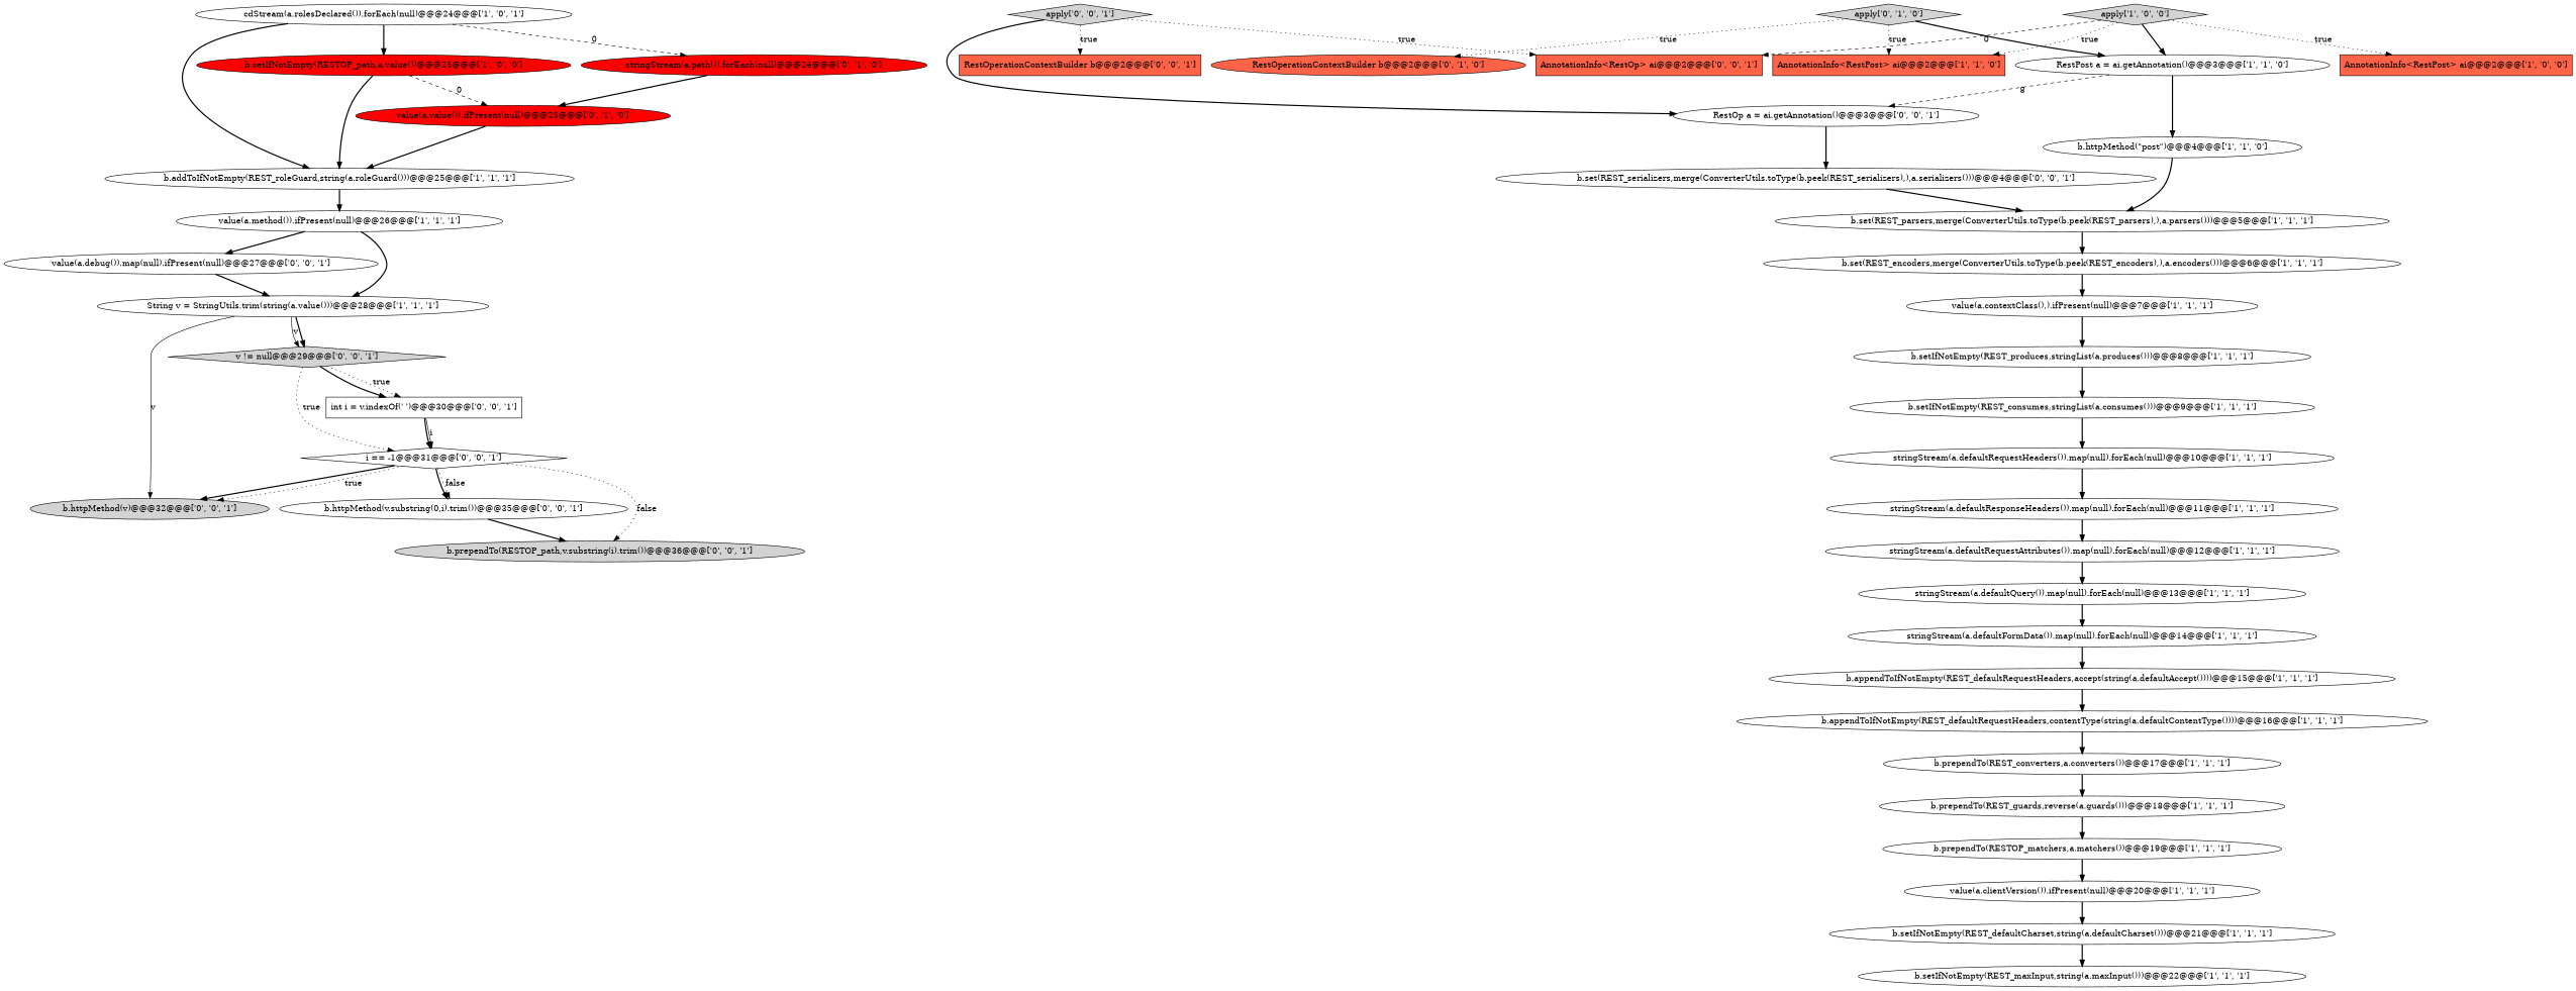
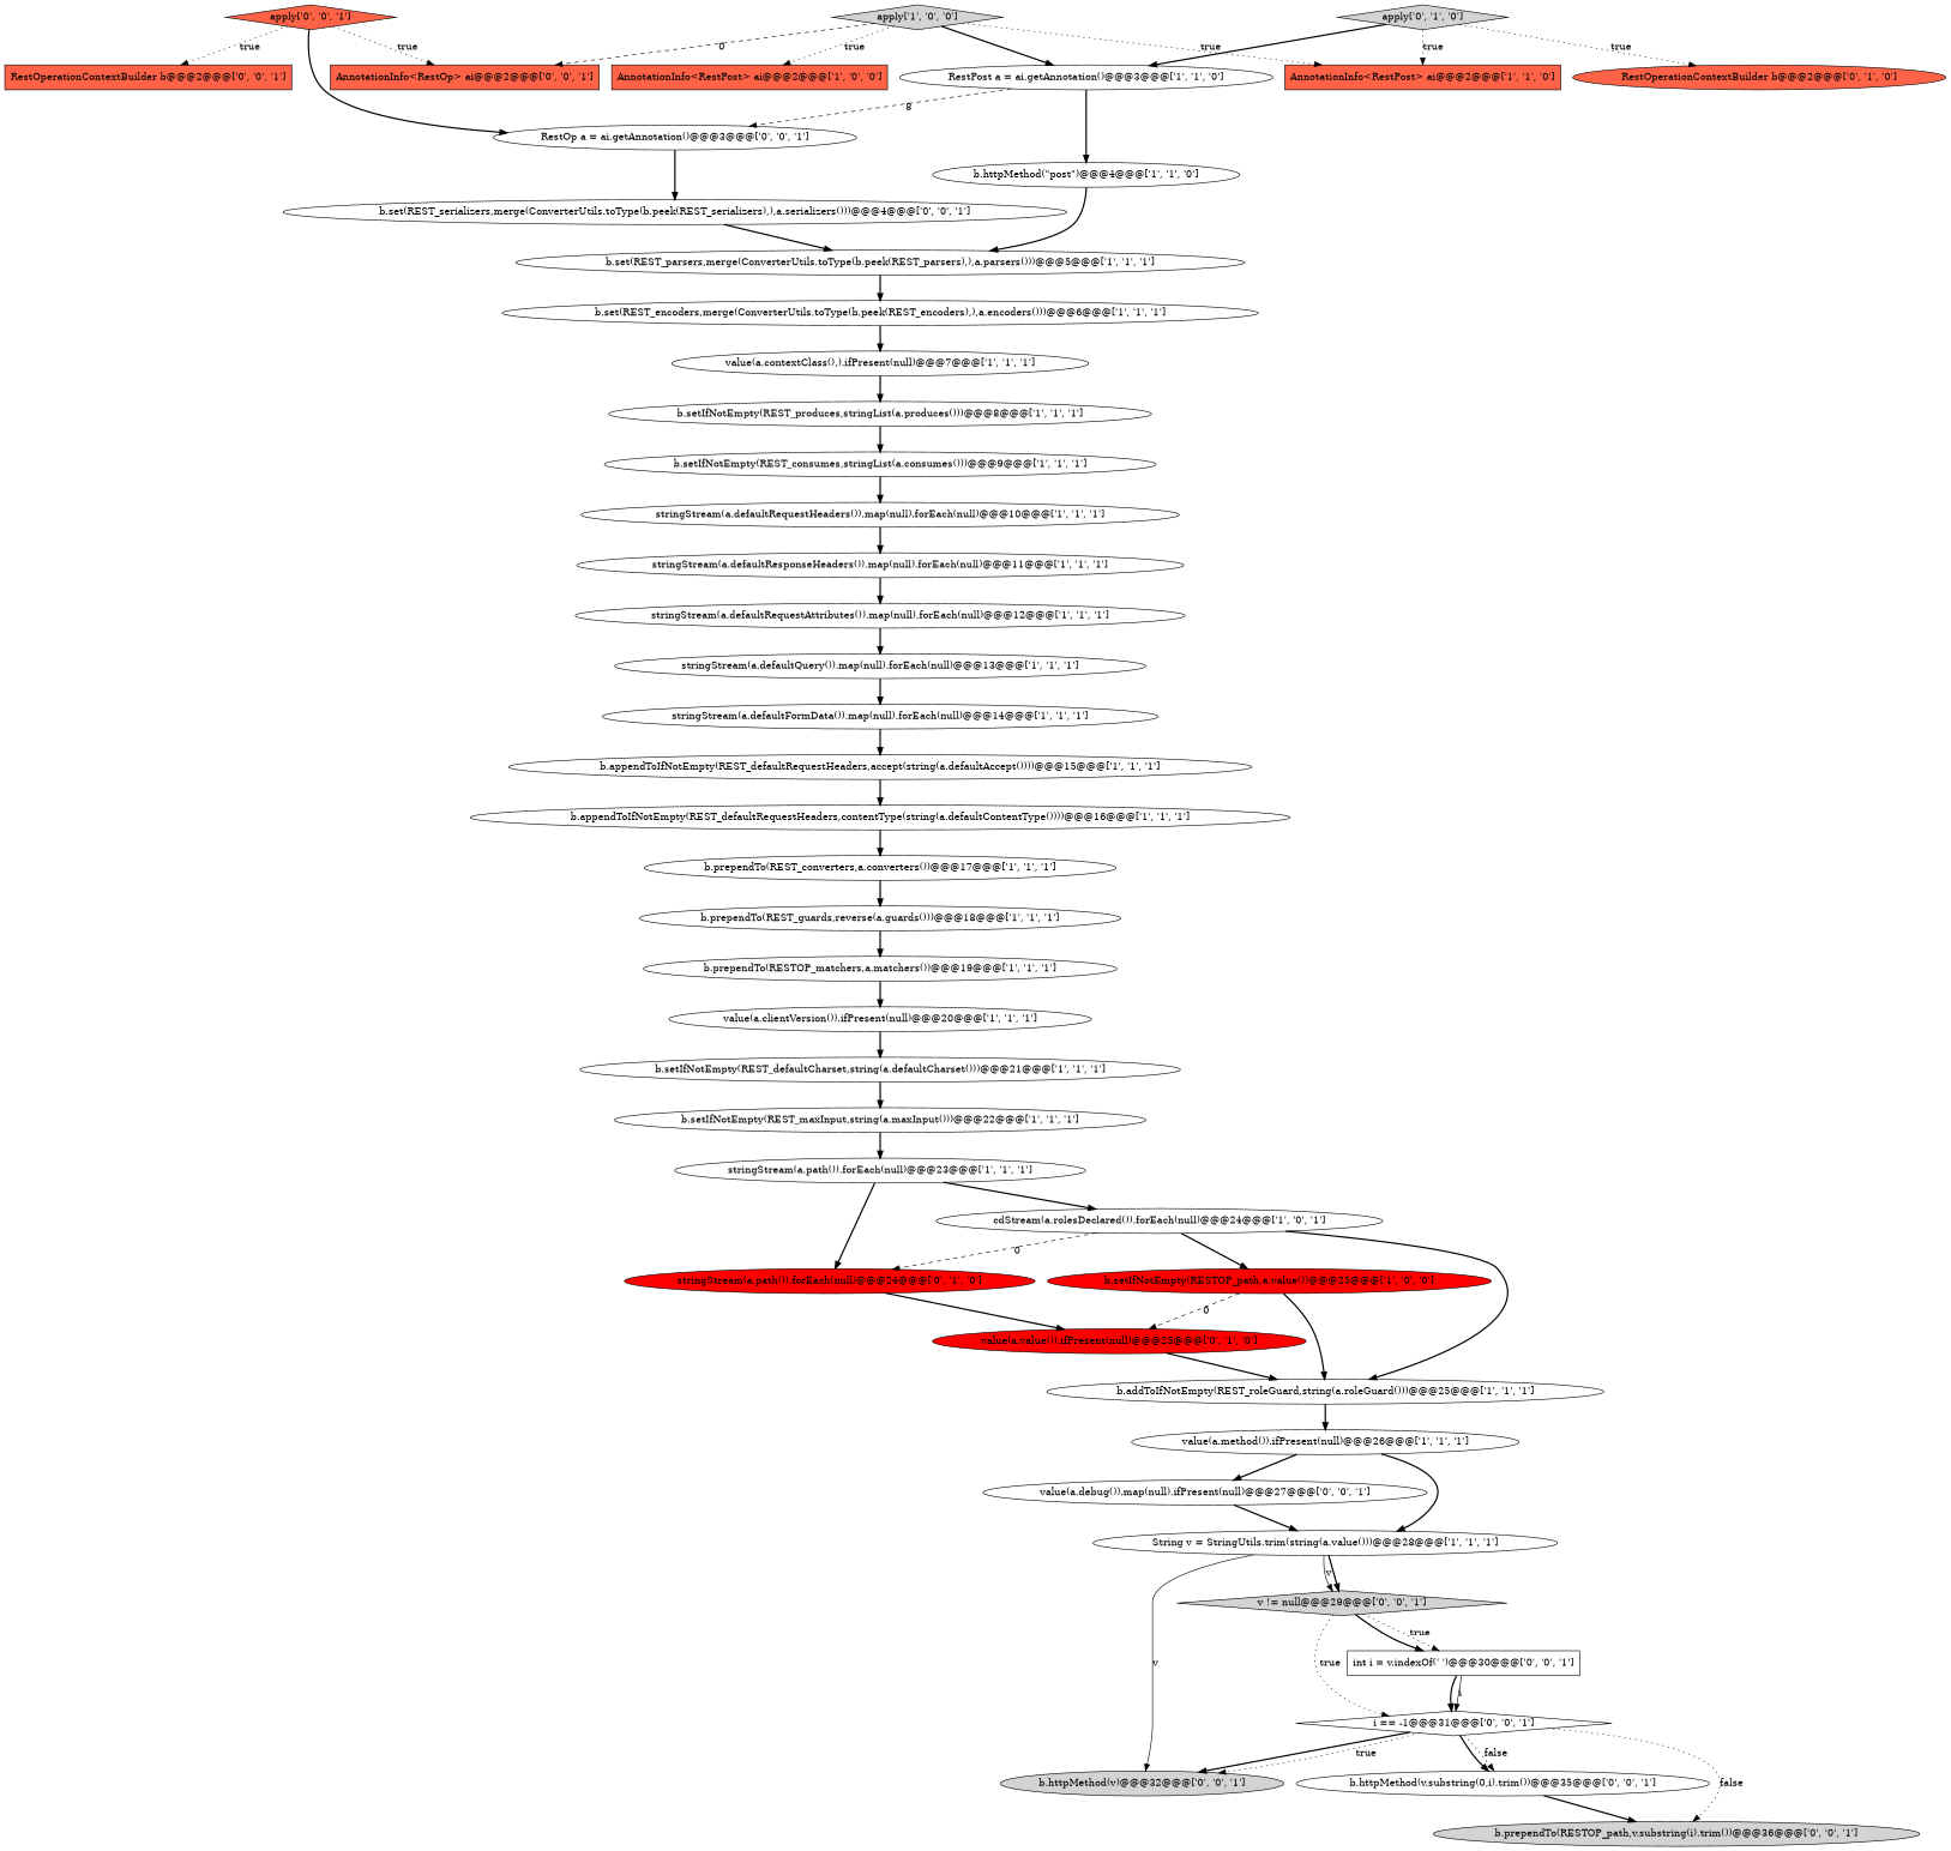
  digraph {
    node [fillcolor=white shape=ellipse style=filled]
    edge [style=bold]
    n1 [label="b.httpMethod(v.substring(0,i).trim())@@@35@@@['0', '0', '1']"]
    n2 [fillcolor=lightgray label="b.prependTo(RESTOP_path,v.substring(i).trim())@@@36@@@['0', '0', '1']"]
    n3 [fillcolor=tomato label="AnnotationInfo<RestPost> ai@@@2@@@['1', '1', '0']" shape=box]
    n4 [fillcolor=tomato label="AnnotationInfo<RestOp> ai@@@2@@@['0', '0', '1']" shape=box]
    n5 [label="b.prependTo(REST_converters,a.converters())@@@17@@@['1', '1', '1']"]
    n6 [label="b.prependTo(REST_guards,reverse(a.guards()))@@@18@@@['1', '1', '1']"]
    n7 [label="b.prependTo(RESTOP_matchers,a.matchers())@@@19@@@['1', '1', '1']"]
    n8 [fillcolor=lightgray label="b.httpMethod(v)@@@32@@@['0', '0', '1']"]
    n9 [label="stringStream(a.defaultRequestAttributes()).map(null).forEach(null)@@@12@@@['1', '1', '1']"]
    n10 [label="stringStream(a.defaultQuery()).map(null).forEach(null)@@@13@@@['1', '1', '1']"]
    n11 [label="stringStream(a.defaultFormData()).map(null).forEach(null)@@@14@@@['1', '1', '1']"]
    n12 [label="b.set(REST_encoders,merge(ConverterUtils.toType(b.peek(REST_encoders),),a.encoders()))@@@6@@@['1', '1', '1']"]
    n13 [label="value(a.contextClass(),).ifPresent(null)@@@7@@@['1', '1', '1']"]
    n14 [label="b.setIfNotEmpty(REST_produces,stringList(a.produces()))@@@8@@@['1', '1', '1']"]
    n15 [label="b.addToIfNotEmpty(REST_roleGuard,string(a.roleGuard()))@@@25@@@['1', '1', '1']"]
    n16 [label="value(a.method()).ifPresent(null)@@@26@@@['1', '1', '1']"]
    n17 [label="value(a.debug()).map(null).ifPresent(null)@@@27@@@['0', '0', '1']"]
    n18 [label="String v = StringUtils.trim(string(a.value()))@@@28@@@['1', '1', '1']"]
    n19 [label="value(a.clientVersion()).ifPresent(null)@@@20@@@['1', '1', '1']"]
    n20 [fillcolor=red label="value(a.value()).ifPresent(null)@@@25@@@['0', '1', '0']"]
    n21 [fillcolor=red label="b.setIfNotEmpty(RESTOP_path,a.value())@@@25@@@['1', '0', '0']"]
    n22 [fillcolor=lightgray label="v != null@@@29@@@['0', '0', '1']" shape=diamond]
    n23 [label="stringStream(a.defaultRequestHeaders()).map(null).forEach(null)@@@10@@@['1', '1', '1']"]
    n24 [label="stringStream(a.defaultResponseHeaders()).map(null).forEach(null)@@@11@@@['1', '1', '1']"]
    n25 [label="b.appendToIfNotEmpty(REST_defaultRequestHeaders,contentType(string(a.defaultContentType())))@@@16@@@['1', '1', '1']"]
    n26 [fillcolor=tomato label="AnnotationInfo<RestPost> ai@@@2@@@['1', '0', '0']" shape=box]
    n27 [fillcolor=tomato label="RestOperationContextBuilder b@@@2@@@['0', '0', '1']" shape=box]
-   n28 [fillcolor=lightgray label="apply['0', '0', '1']" shape=diamond]
+   n28 [fillcolor=tomato label="apply['0', '0', '1']" shape=diamond]
    n29 [label="RestOp a = ai.getAnnotation()@@@3@@@['0', '0', '1']"]
    n30 [label="b.set(REST_serializers,merge(ConverterUtils.toType(b.peek(REST_serializers),),a.serializers()))@@@4@@@['0', '0', '1']"]
    n31 [label="b.set(REST_parsers,merge(ConverterUtils.toType(b.peek(REST_parsers),),a.parsers()))@@@5@@@['1', '1', '1']"]
    n32 [label="RestPost a = ai.getAnnotation()@@@3@@@['1', '1', '0']"]
    n33 [label="b.httpMethod(\"post\")@@@4@@@['1', '1', '0']"]
    n34 [label="int i = v.indexOf(' ')@@@30@@@['0', '0', '1']" shape=box]
    n35 [label="i == -1@@@31@@@['0', '0', '1']" shape=diamond]
    n36 [label="b.setIfNotEmpty(REST_maxInput,string(a.maxInput()))@@@22@@@['1', '1', '1']"]
+   n37 [label="stringStream(a.path()).forEach(null)@@@23@@@['1', '1', '1']"]
    n38 [label="cdStream(a.rolesDeclared()).forEach(null)@@@24@@@['1', '0', '1']"]
    n39 [fillcolor=red label="stringStream(a.path()).forEach(null)@@@24@@@['0', '1', '0']"]
    n40 [label="b.setIfNotEmpty(REST_defaultCharset,string(a.defaultCharset()))@@@21@@@['1', '1', '1']"]
    n41 [label="b.setIfNotEmpty(REST_consumes,stringList(a.consumes()))@@@9@@@['1', '1', '1']"]
    n42 [label="b.appendToIfNotEmpty(REST_defaultRequestHeaders,accept(string(a.defaultAccept())))@@@15@@@['1', '1', '1']"]
    n43 [fillcolor=lightgray label="apply['0', '1', '0']" shape=diamond]
    n44 [fillcolor=tomato label="RestOperationContextBuilder b@@@2@@@['0', '1', '0']"]
    n45 [fillcolor=lightgray label="apply['1', '0', '0']" shape=diamond]
    n1 -> n2
    n5 -> n6
    n6 -> n7
    n7 -> n19
    n9 -> n10
    n10 -> n11
    n11 -> n42
    n12 -> n13
    n13 -> n14
    n14 -> n41
    n15 -> n16
    n16 -> n17
    n16 -> n18
    n17 -> n18
    n18 -> n8 [label=v style=solid]
    n18 -> n22 [label=v style=solid]
    n18 -> n22
    n19 -> n40
    n20 -> n15
    n21 -> n15
    n21 -> n20 [label=0 style=dashed]
    n22 -> n34 [label=true style=dotted]
    n22 -> n34
    n22 -> n35 [label=true style=dotted]
    n23 -> n24
    n24 -> n9
    n25 -> n5
    n28 -> n4 [label=true style=dotted]
    n28 -> n27 [label=true style=dotted]
    n28 -> n29
    n29 -> n30
    n30 -> n31
    n31 -> n12
    n32 -> n29 [label=8 style=dashed]
    n32 -> n33
    n33 -> n31
    n34 -> n35
    n34 -> n35 [label=i style=solid]
    n35 -> n1 [label=false style=dotted]
    n35 -> n1
    n35 -> n2 [label=false style=dotted]
    n35 -> n8
    n35 -> n8 [label=true style=dotted]
+   n36 -> n37
+   n37 -> n38
+   n37 -> n39
    n38 -> n15
    n38 -> n21
    n38 -> n39 [label=0 style=dashed]
    n39 -> n20
    n40 -> n36
    n41 -> n23
    n42 -> n25
    n43 -> n3 [label=true style=dotted]
    n43 -> n32
    n43 -> n44 [label=true style=dotted]
    n45 -> n3 [label=true style=dotted]
    n45 -> n4 [label=0 style=dashed]
    n45 -> n26 [label=true style=dotted]
    n45 -> n32
  }
